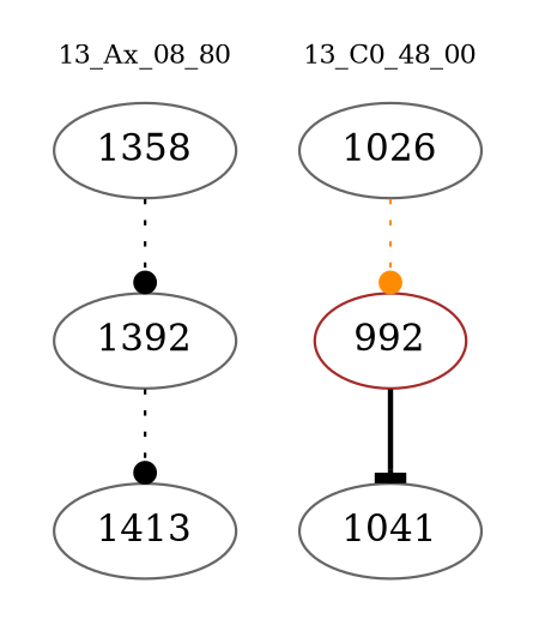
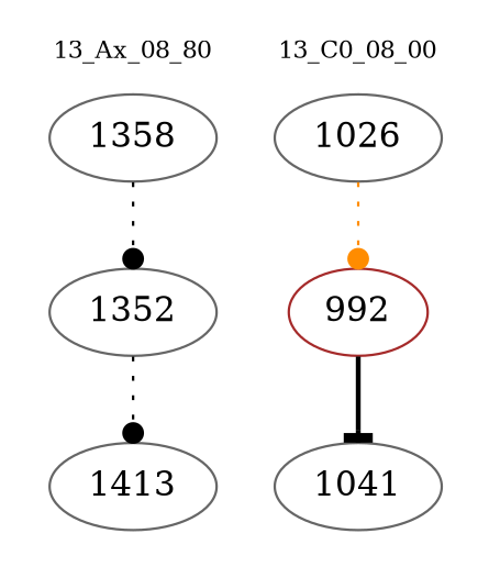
  digraph {
    node [color=gray40]
    edge [arrowhead=dot color=black style=dotted]
    n1 [label=1358]
-   n2 [label=1392]
+   n2 [label=1352]
    n3 [label=1413]
    n4 [label=1026]
    n5 [color=brown label=992]
    n6 [label=1041]
    subgraph cluster_1 {
      color=white
      fontsize=10
      label="13_Ax_08_80"
      n1
      n2
      n3
    }
    subgraph cluster_2 {
      color=white
      fontsize=10
-     label="13_C0_48_00"
+     label="13_C0_08_00"
      n4
      n5
      n6
    }
    n1 -> n2
    n2 -> n3
    n4 -> n5 [color=darkorange]
    n5 -> n6 [arrowhead=tee style=bold]
  }
